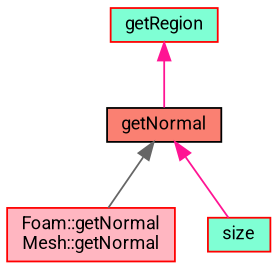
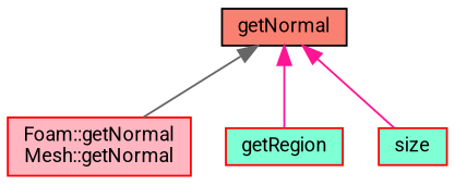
  digraph {
    fontname=Roboto
    rankdir=TB
    node [color=red fillcolor=aquamarine fontname=Roboto fontsize=10 shape=record style=filled]
    edge [color=deeppink dir=back fontname=Roboto fontsize=10 labelfontname=Helvetica labelfontsize=10 style=solid]
    n1 [color=black fillcolor=salmon fontcolor=black height=0.2 label=getNormal width=0.4]
    n2 [fillcolor=lightpink height=0.2 label="Foam::getNormal\lMesh::getNormal" width=0.4]
    n3 [height=0.2 label=getRegion width=0.4]
    n4 [height=0.2 label=size width=0.4]
    n1 -> n2 [color=gray40]
-   n3 -> n1
+   n1 -> n3
    n1 -> n4
  }
